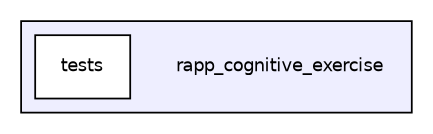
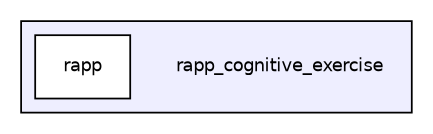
  digraph {
    compound=true
    node [fontname=Helvetica fontsize=10]
    n1 [label=rapp_cognitive_exercise shape=plaintext]
-   n2 [color=black fillcolor=white label=tests shape=box style=filled]
+   n2 [color=black fillcolor=white label=rapp shape=box style=filled]
    subgraph cluster_1 {
      bgcolor="#eeeeff"
      pencolor=black
      n1
      n2
    }
  }
